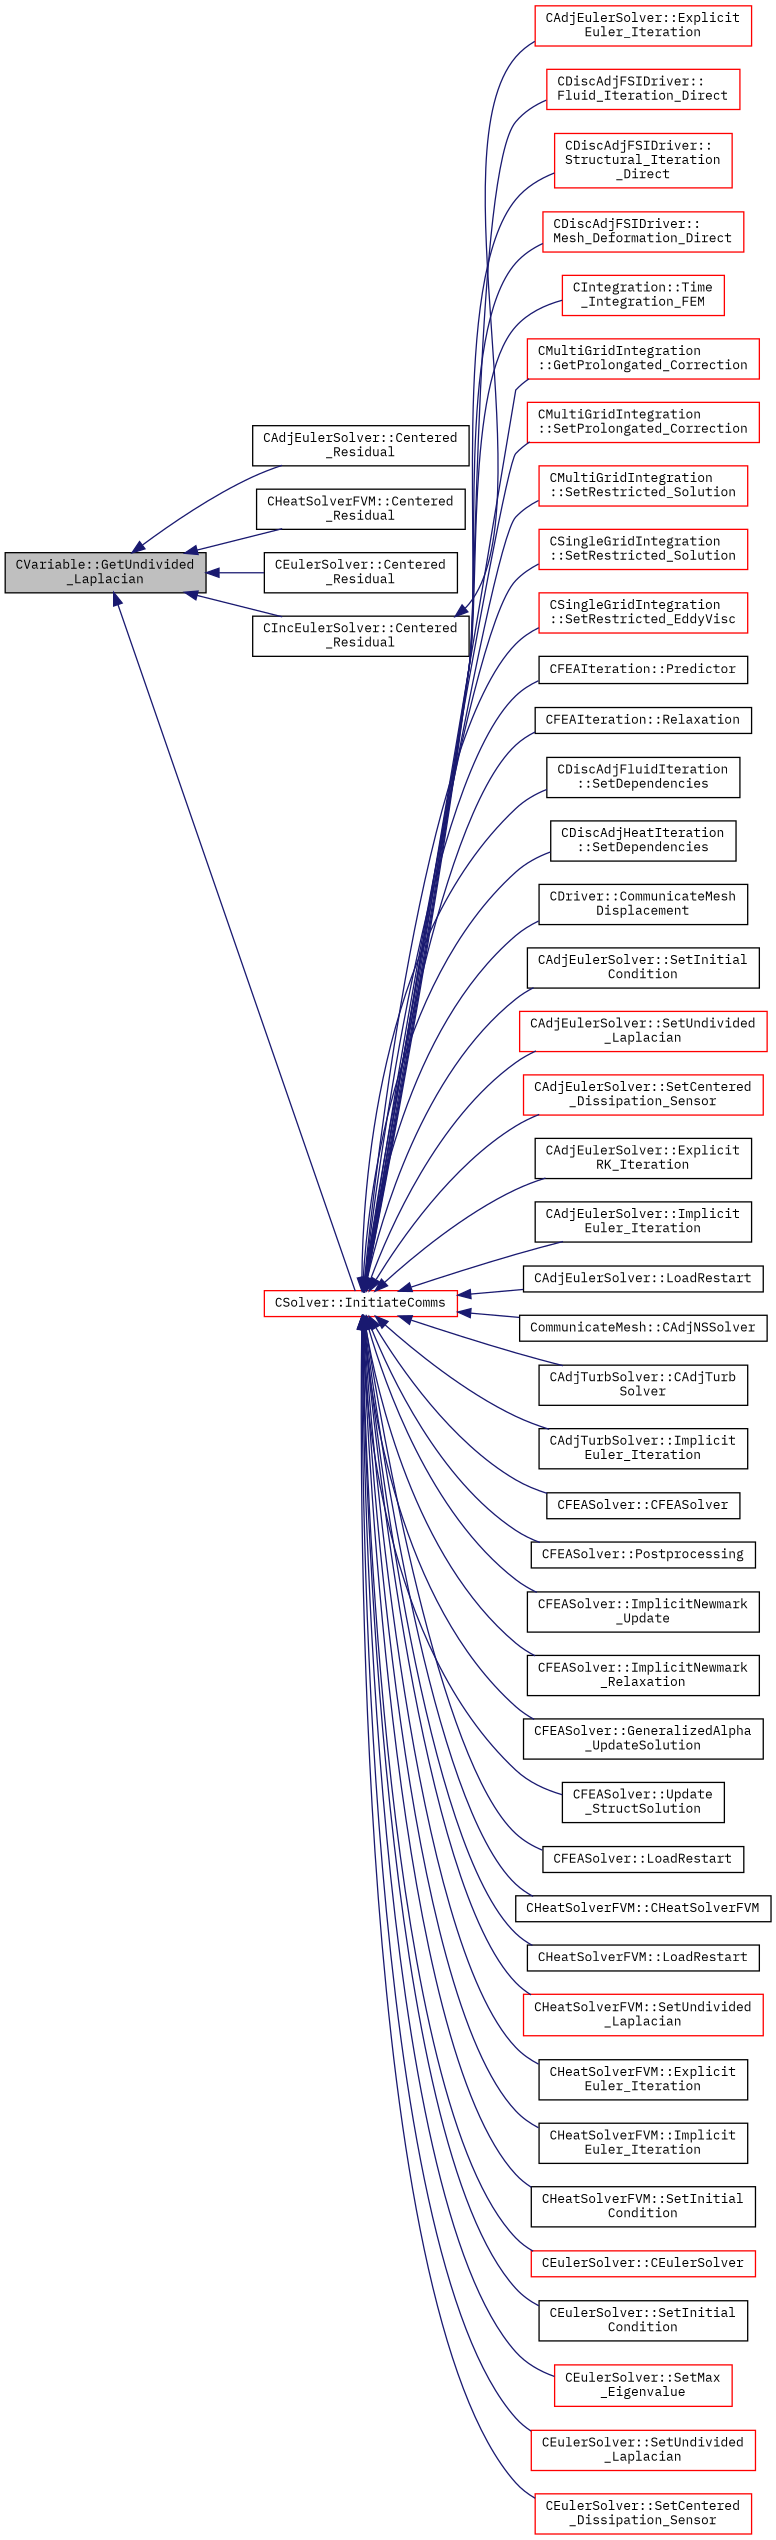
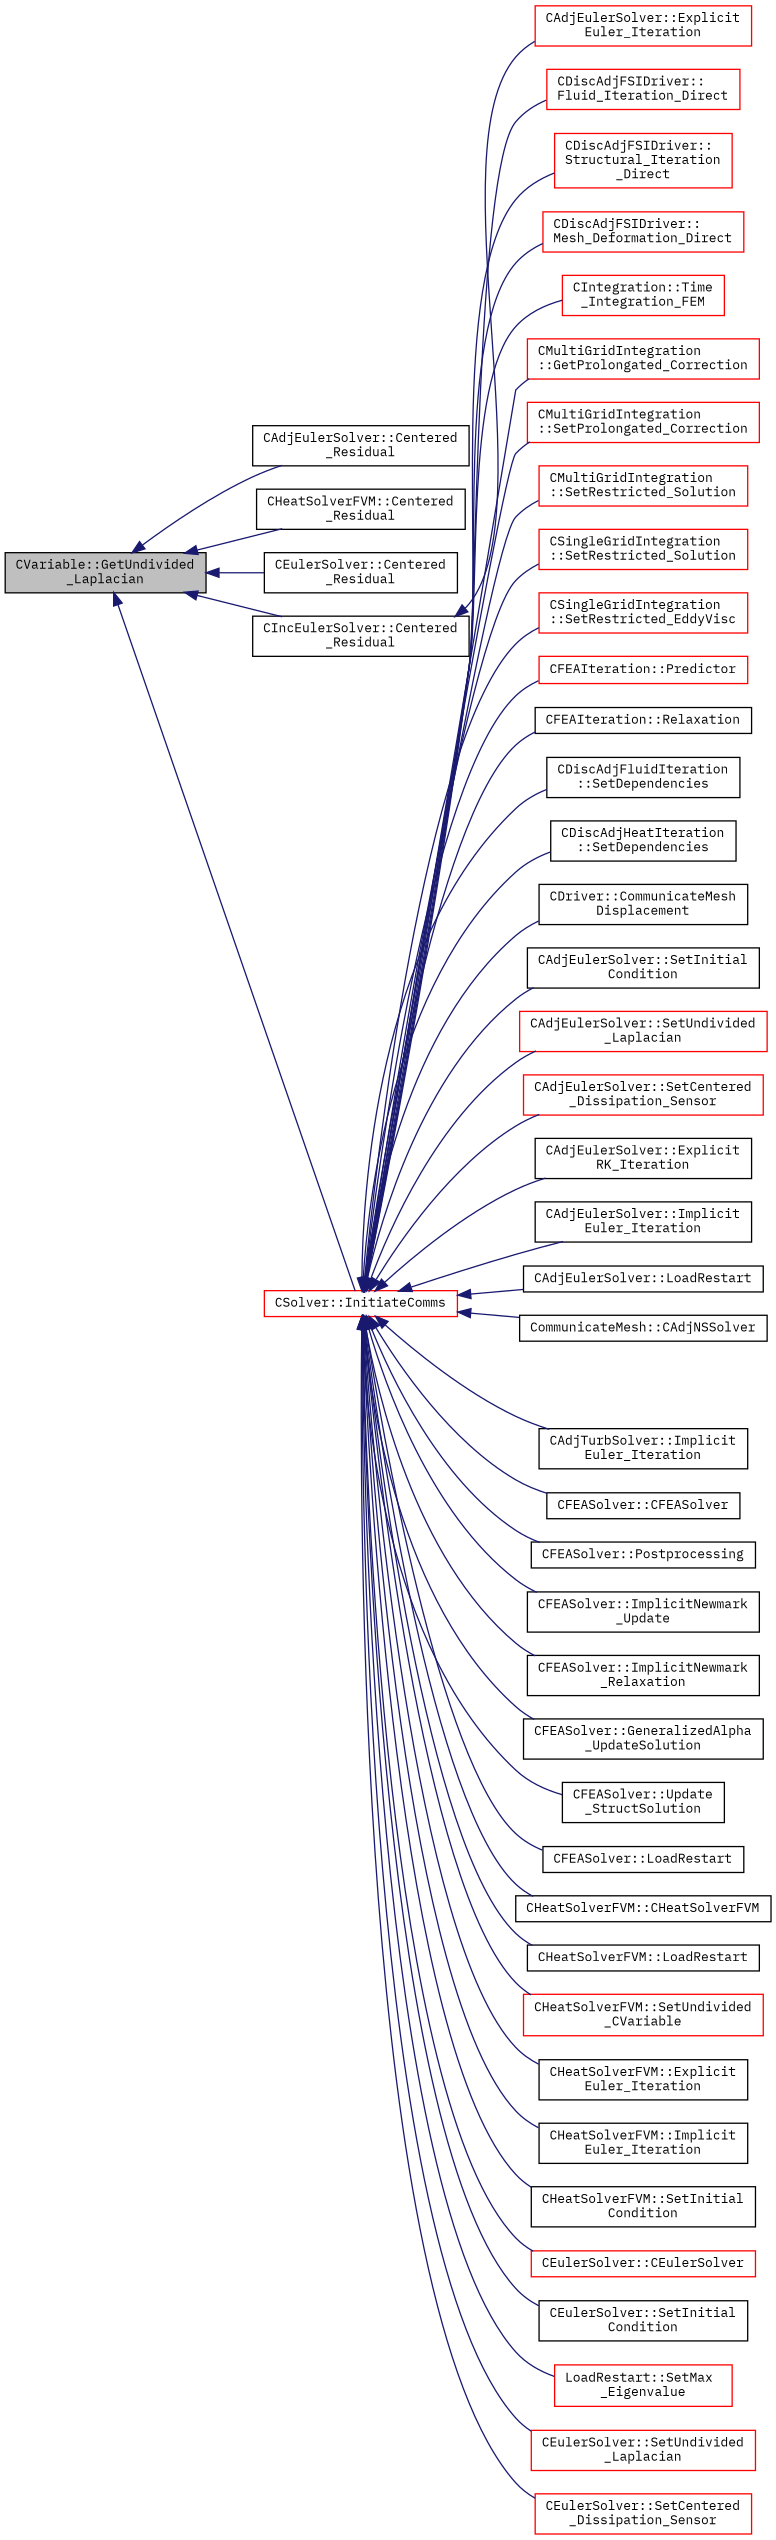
  digraph {
    fontname="IBM Plex Mono"
    rankdir=LR
    node [color=black fillcolor=white fontname="IBM Plex Mono" fontsize=10 shape=record style=filled]
    edge [color=midnightblue dir=back fontname="IBM Plex Mono" fontsize=10 labelfontname=Helvetica labelfontsize=10 style=solid]
    n1 [fillcolor=grey75 fontcolor=black height=0.2 label="CVariable::GetUndivided\l_Laplacian" width=0.4]
    n2 [height=0.2 label="CAdjEulerSolver::Centered\l_Residual" width=0.4]
    n3 [height=0.2 label="CHeatSolverFVM::Centered\l_Residual" width=0.4]
    n4 [height=0.2 label="CEulerSolver::Centered\l_Residual" width=0.4]
    n5 [height=0.2 label="CIncEulerSolver::Centered\l_Residual" width=0.4]
    n6 [color=red height=0.2 label="CSolver::InitiateComms" width=0.4]
    n7 [color=red height=0.2 label="CAdjEulerSolver::Explicit\lEuler_Iteration" width=0.4]
    n8 [color=red height=0.2 label="CDiscAdjFSIDriver::\lFluid_Iteration_Direct" width=0.4]
    n9 [color=red height=0.2 label="CDiscAdjFSIDriver::\lStructural_Iteration\l_Direct" width=0.4]
    n10 [color=red height=0.2 label="CDiscAdjFSIDriver::\lMesh_Deformation_Direct" width=0.4]
    n11 [color=red height=0.2 label="CIntegration::Time\l_Integration_FEM" width=0.4]
    n12 [color=red height=0.2 label="CMultiGridIntegration\l::GetProlongated_Correction" width=0.4]
    n13 [color=red height=0.2 label="CMultiGridIntegration\l::SetProlongated_Correction" width=0.4]
    n14 [color=red height=0.2 label="CMultiGridIntegration\l::SetRestricted_Solution" width=0.4]
    n15 [color=red height=0.2 label="CSingleGridIntegration\l::SetRestricted_Solution" width=0.4]
    n16 [color=red height=0.2 label="CSingleGridIntegration\l::SetRestricted_EddyVisc" width=0.4]
-   n17 [height=0.2 label="CFEAIteration::Predictor" width=0.4]
+   n17 [color=red height=0.2 label="CFEAIteration::Predictor" width=0.4]
    n18 [height=0.2 label="CFEAIteration::Relaxation" width=0.4]
    n19 [height=0.2 label="CDiscAdjFluidIteration\l::SetDependencies" width=0.4]
    n20 [height=0.2 label="CDiscAdjHeatIteration\l::SetDependencies" width=0.4]
    n21 [height=0.2 label="CDriver::CommunicateMesh\lDisplacement" width=0.4]
    n22 [height=0.2 label="CAdjEulerSolver::SetInitial\lCondition" width=0.4]
    n23 [color=red height=0.2 label="CAdjEulerSolver::SetUndivided\l_Laplacian" width=0.4]
    n24 [color=red height=0.2 label="CAdjEulerSolver::SetCentered\l_Dissipation_Sensor" width=0.4]
    n25 [height=0.2 label="CAdjEulerSolver::Explicit\lRK_Iteration" width=0.4]
    n26 [height=0.2 label="CAdjEulerSolver::Implicit\lEuler_Iteration" width=0.4]
    n27 [height=0.2 label="CAdjEulerSolver::LoadRestart" width=0.4]
    n28 [height=0.2 label="CommunicateMesh::CAdjNSSolver" width=0.4]
-   n29 [height=0.2 label="CAdjTurbSolver::CAdjTurb\lSolver" width=0.4]
    n30 [height=0.2 label="CAdjTurbSolver::Implicit\lEuler_Iteration" width=0.4]
    n31 [height=0.2 label="CFEASolver::CFEASolver" width=0.4]
    n32 [height=0.2 label="CFEASolver::Postprocessing" width=0.4]
    n33 [height=0.2 label="CFEASolver::ImplicitNewmark\l_Update" width=0.4]
    n34 [height=0.2 label="CFEASolver::ImplicitNewmark\l_Relaxation" width=0.4]
    n35 [height=0.2 label="CFEASolver::GeneralizedAlpha\l_UpdateSolution" width=0.4]
    n36 [height=0.2 label="CFEASolver::Update\l_StructSolution" width=0.4]
    n37 [height=0.2 label="CFEASolver::LoadRestart" width=0.4]
    n38 [height=0.2 label="CHeatSolverFVM::CHeatSolverFVM" width=0.4]
    n39 [height=0.2 label="CHeatSolverFVM::LoadRestart" width=0.4]
-   n40 [color=red height=0.2 label="CHeatSolverFVM::SetUndivided\l_Laplacian" width=0.4]
+   n40 [color=red height=0.2 label="CHeatSolverFVM::SetUndivided\l_CVariable" width=0.4]
    n41 [height=0.2 label="CHeatSolverFVM::Explicit\lEuler_Iteration" width=0.4]
    n42 [height=0.2 label="CHeatSolverFVM::Implicit\lEuler_Iteration" width=0.4]
    n43 [height=0.2 label="CHeatSolverFVM::SetInitial\lCondition" width=0.4]
    n44 [color=red height=0.2 label="CEulerSolver::CEulerSolver" width=0.4]
    n45 [height=0.2 label="CEulerSolver::SetInitial\lCondition" width=0.4]
-   n46 [color=red height=0.2 label="CEulerSolver::SetMax\l_Eigenvalue" width=0.4]
+   n46 [color=red height=0.2 label="LoadRestart::SetMax\l_Eigenvalue" width=0.4]
    n47 [color=red height=0.2 label="CEulerSolver::SetUndivided\l_Laplacian" width=0.4]
    n48 [color=red height=0.2 label="CEulerSolver::SetCentered\l_Dissipation_Sensor" width=0.4]
    n1 -> n2
    n1 -> n3
    n1 -> n4
    n1 -> n5
    n1 -> n6
    n5 -> n7
    n6 -> n8
    n6 -> n9
    n6 -> n10
    n6 -> n11
    n6 -> n12
    n6 -> n13
    n6 -> n14
    n6 -> n15
    n6 -> n16
    n6 -> n17
    n6 -> n18
    n6 -> n19
    n6 -> n20
    n6 -> n21
    n6 -> n22
    n6 -> n23
    n6 -> n24
    n6 -> n25
    n6 -> n26
    n6 -> n27
    n6 -> n28
-   n6 -> n29
    n6 -> n30
    n6 -> n31
    n6 -> n32
    n6 -> n33
    n6 -> n34
    n6 -> n35
    n6 -> n36
    n6 -> n37
    n6 -> n38
    n6 -> n39
    n6 -> n40
    n6 -> n41
    n6 -> n42
    n6 -> n43
    n6 -> n44
    n6 -> n45
    n6 -> n46
    n6 -> n47
    n6 -> n48
  }
